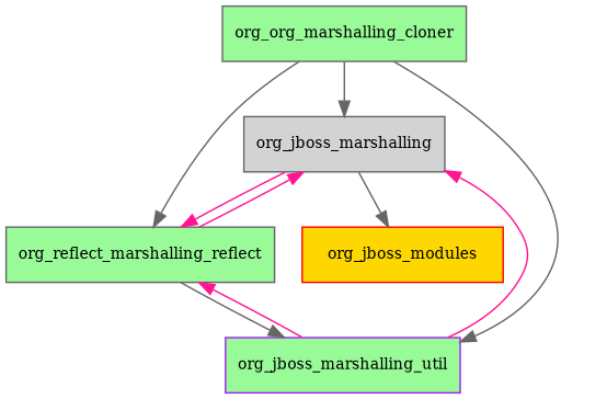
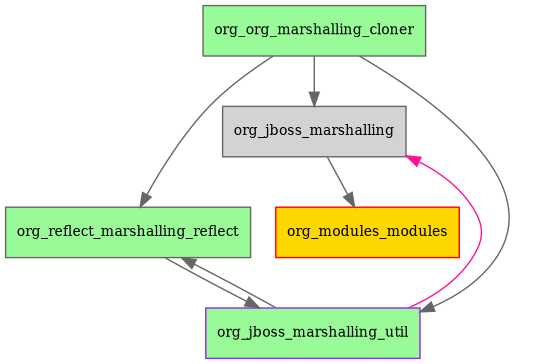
  digraph {
    node [color=gray40 fillcolor=palegreen fontsize=10.0 shape=box style=filled]
    edge [color=gray40]
    org_jboss_marshalling [fillcolor=lightgrey]
    n2 [label=org_reflect_marshalling_reflect]
-   org_jboss_modules [color=red fillcolor=gold]
+   org_jboss_modules [color=red fillcolor=gold label=org_modules_modules]
    org_jboss_marshalling_util [color=purple]
    n5 [label=org_org_marshalling_cloner]
-   org_jboss_marshalling -> n2 [color=deeppink]
    org_jboss_marshalling -> org_jboss_modules
-   n2 -> org_jboss_marshalling [color=deeppink]
    n2 -> org_jboss_marshalling_util
    org_jboss_marshalling_util -> org_jboss_marshalling [color=deeppink]
-   org_jboss_marshalling_util -> n2 [color=deeppink]
+   org_jboss_marshalling_util -> n2
    n5 -> org_jboss_marshalling
    n5 -> n2
    n5 -> org_jboss_marshalling_util
  }
